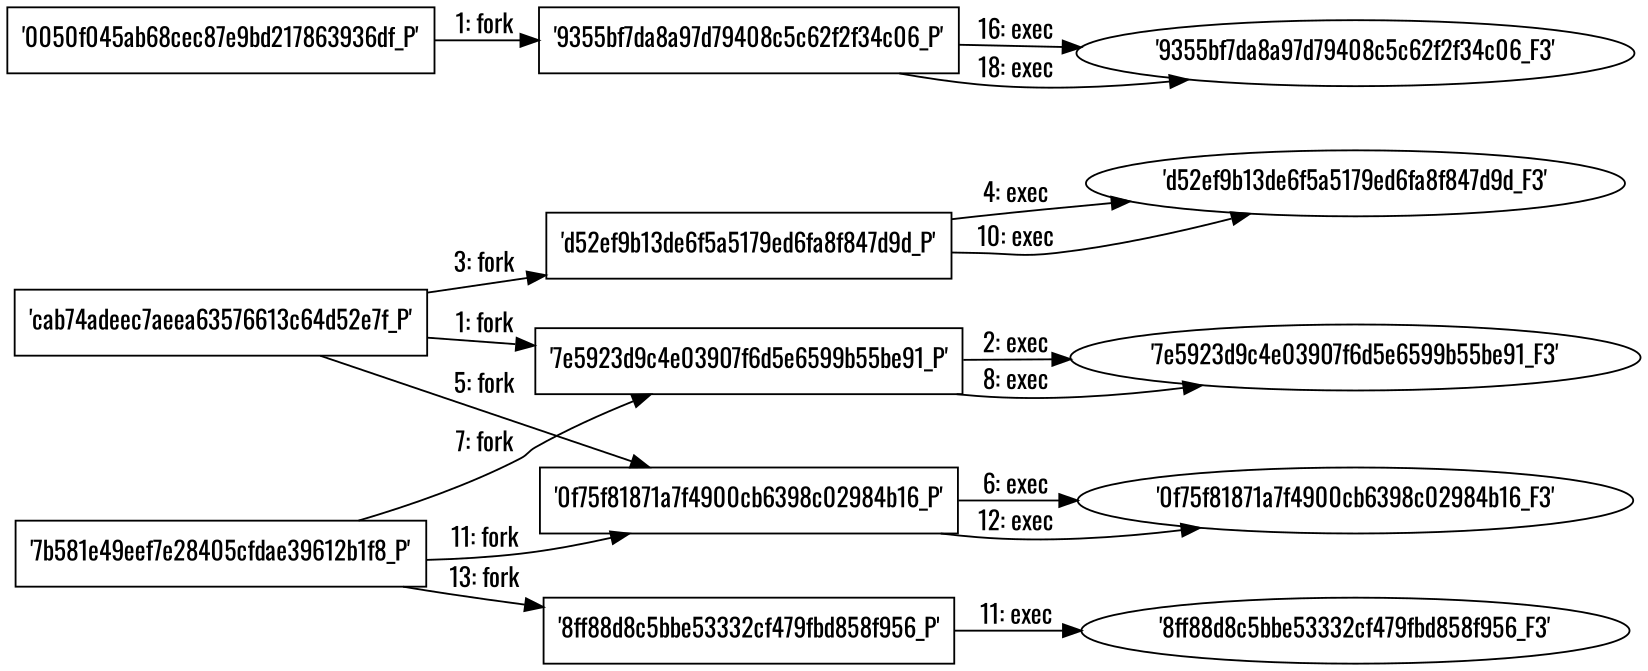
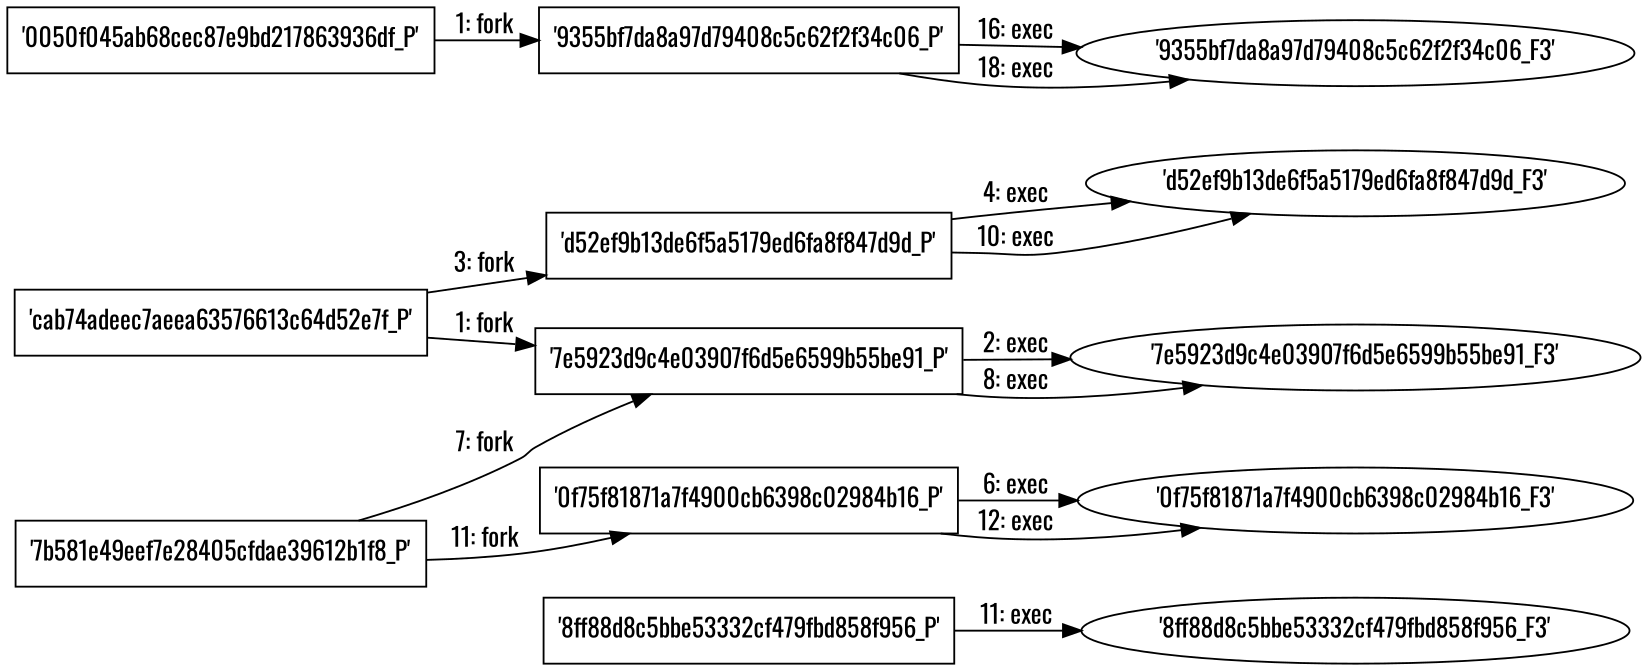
  digraph {
    engine=neato
    fixedsize=false
    fontname=Oswald
    fontsize=10
    nodesep=0.3
    rankdir=LR
    ranksep=0
    splines=true
    node [fontname=Oswald node_type=Process shape=box]
    edge [fontname=Oswald]
    "'cab74adeec7aeea63576613c64d52e7f_P'"
    "'7e5923d9c4e03907f6d5e6599b55be91_P'"
    "'d52ef9b13de6f5a5179ed6fa8f847d9d_P'"
    "'0f75f81871a7f4900cb6398c02984b16_P'"
    "'7e5923d9c4e03907f6d5e6599b55be91_F3'" [node_type=File shape=ellipse]
    "'d52ef9b13de6f5a5179ed6fa8f847d9d_F3'" [node_type=File shape=ellipse]
    "'0f75f81871a7f4900cb6398c02984b16_F3'" [node_type=File shape=ellipse]
    "'7b581e49eef7e28405cfdae39612b1f8_P'"
    "'8ff88d8c5bbe53332cf479fbd858f956_P'"
    "'8ff88d8c5bbe53332cf479fbd858f956_F3'" [node_type=File shape=ellipse]
    "'9355bf7da8a97d79408c5c62f2f34c06_F3'" [node_type=File shape=ellipse]
    "'9355bf7da8a97d79408c5c62f2f34c06_P'"
    "'0050f045ab68cec87e9bd217863936df_P'"
    "'cab74adeec7aeea63576613c64d52e7f_P'" -> "'7e5923d9c4e03907f6d5e6599b55be91_P'" [label="1: fork"]
    "'cab74adeec7aeea63576613c64d52e7f_P'" -> "'d52ef9b13de6f5a5179ed6fa8f847d9d_P'" [label="3: fork"]
-   "'cab74adeec7aeea63576613c64d52e7f_P'" -> "'0f75f81871a7f4900cb6398c02984b16_P'" [label="5: fork"]
    "'7e5923d9c4e03907f6d5e6599b55be91_P'" -> "'7e5923d9c4e03907f6d5e6599b55be91_F3'" [label="2: exec"]
    "'7e5923d9c4e03907f6d5e6599b55be91_P'" -> "'7e5923d9c4e03907f6d5e6599b55be91_F3'" [label="8: exec"]
    "'d52ef9b13de6f5a5179ed6fa8f847d9d_P'" -> "'d52ef9b13de6f5a5179ed6fa8f847d9d_F3'" [label="4: exec"]
    "'d52ef9b13de6f5a5179ed6fa8f847d9d_P'" -> "'d52ef9b13de6f5a5179ed6fa8f847d9d_F3'" [label="10: exec"]
    "'0f75f81871a7f4900cb6398c02984b16_P'" -> "'0f75f81871a7f4900cb6398c02984b16_F3'" [label="6: exec"]
    "'0f75f81871a7f4900cb6398c02984b16_P'" -> "'0f75f81871a7f4900cb6398c02984b16_F3'" [label="12: exec"]
    "'7b581e49eef7e28405cfdae39612b1f8_P'" -> "'7e5923d9c4e03907f6d5e6599b55be91_P'" [label="7: fork"]
    "'7b581e49eef7e28405cfdae39612b1f8_P'" -> "'0f75f81871a7f4900cb6398c02984b16_P'" [label="11: fork"]
-   "'7b581e49eef7e28405cfdae39612b1f8_P'" -> "'8ff88d8c5bbe53332cf479fbd858f956_P'" [label="13: fork"]
    "'8ff88d8c5bbe53332cf479fbd858f956_P'" -> "'8ff88d8c5bbe53332cf479fbd858f956_F3'" [label="11: exec"]
    "'9355bf7da8a97d79408c5c62f2f34c06_P'" -> "'9355bf7da8a97d79408c5c62f2f34c06_F3'" [label="16: exec"]
    "'9355bf7da8a97d79408c5c62f2f34c06_P'" -> "'9355bf7da8a97d79408c5c62f2f34c06_F3'" [label="18: exec"]
    "'0050f045ab68cec87e9bd217863936df_P'" -> "'9355bf7da8a97d79408c5c62f2f34c06_P'" [label="1: fork"]
  }
